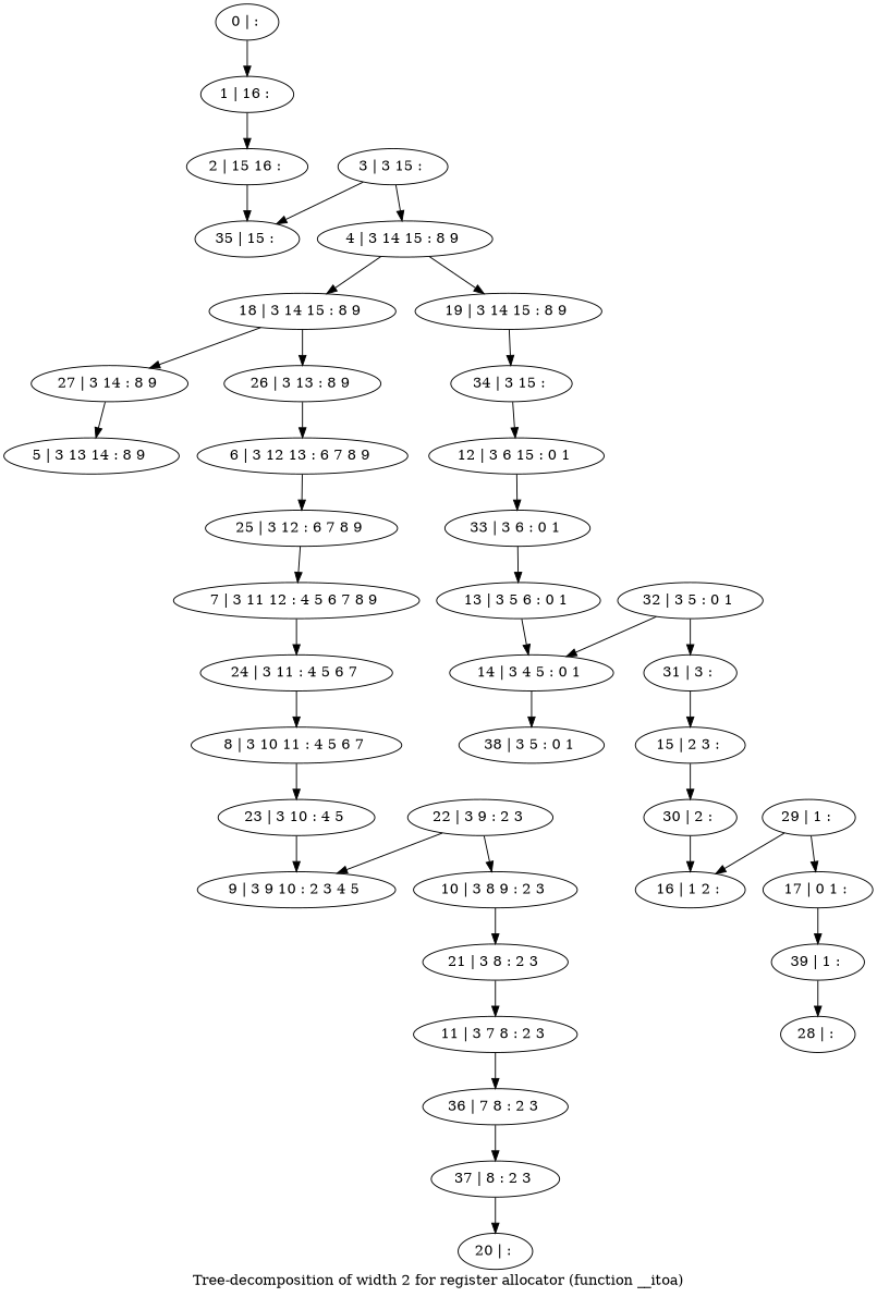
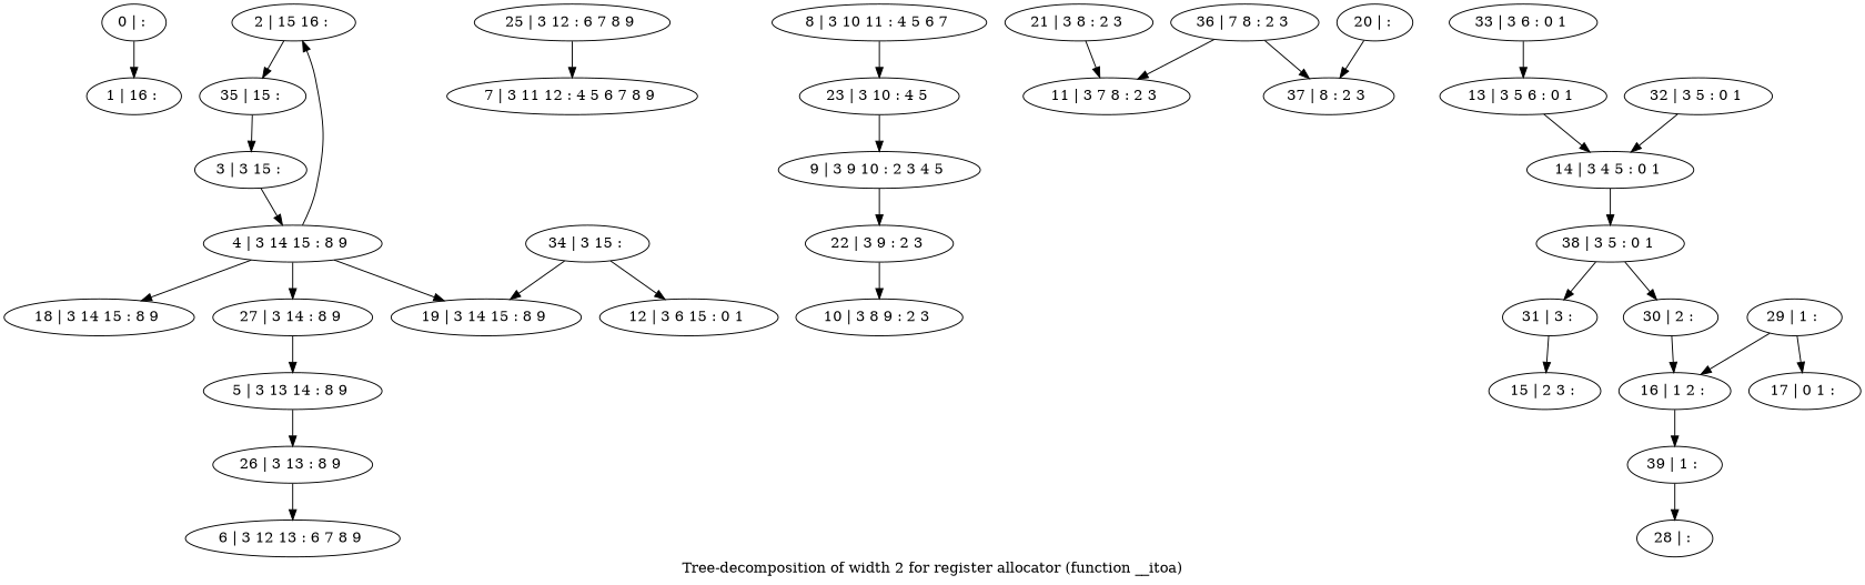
  digraph {
    label="Tree-decomposition of width 2 for register allocator (function __itoa)"
    n1 [label="0 | : "]
    n2 [label="1 | 16 : "]
    n3 [label="2 | 15 16 : "]
    n4 [label="35 | 15 : "]
    n5 [label="3 | 3 15 : "]
    n6 [label="4 | 3 14 15 : 8 9 "]
    n7 [label="18 | 3 14 15 : 8 9 "]
    n8 [label="19 | 3 14 15 : 8 9 "]
    n9 [label="27 | 3 14 : 8 9 "]
    n10 [label="34 | 3 15 : "]
    n11 [label="5 | 3 13 14 : 8 9 "]
    n12 [label="26 | 3 13 : 8 9 "]
    n13 [label="6 | 3 12 13 : 6 7 8 9 "]
    n14 [label="25 | 3 12 : 6 7 8 9 "]
    n15 [label="7 | 3 11 12 : 4 5 6 7 8 9 "]
-   n16 [label="24 | 3 11 : 4 5 6 7 "]
    n17 [label="8 | 3 10 11 : 4 5 6 7 "]
    n18 [label="23 | 3 10 : 4 5 "]
    n19 [label="9 | 3 9 10 : 2 3 4 5 "]
    n20 [label="22 | 3 9 : 2 3 "]
    n21 [label="10 | 3 8 9 : 2 3 "]
    n22 [label="21 | 3 8 : 2 3 "]
    n23 [label="11 | 3 7 8 : 2 3 "]
    n24 [label="36 | 7 8 : 2 3 "]
    n25 [label="37 | 8 : 2 3 "]
    n26 [label="12 | 3 6 15 : 0 1 "]
    n27 [label="33 | 3 6 : 0 1 "]
    n28 [label="13 | 3 5 6 : 0 1 "]
    n29 [label="14 | 3 4 5 : 0 1 "]
    n30 [label="32 | 3 5 : 0 1 "]
    n31 [label="38 | 3 5 : 0 1 "]
    n32 [label="31 | 3 : "]
    n33 [label="15 | 2 3 : "]
    n34 [label="30 | 2 : "]
    n35 [label="16 | 1 2 : "]
    n36 [label="29 | 1 : "]
    n37 [label="17 | 0 1 : "]
    n38 [label="39 | 1 : "]
    n39 [label="28 | : "]
    n40 [label="20 | : "]
    n1 -> n2
-   n2 -> n3
+   n6 -> n3
    n3 -> n4
-   n5 -> n4
+   n4 -> n5
    n5 -> n6
    n6 -> n7
    n6 -> n8
-   n7 -> n9
-   n8 -> n10
+   n6 -> n9
+   n10 -> n8
    n9 -> n11
    n10 -> n26
-   n7 -> n12
+   n11 -> n12
    n12 -> n13
-   n13 -> n14
    n14 -> n15
-   n15 -> n16
-   n16 -> n17
    n17 -> n18
    n18 -> n19
-   n20 -> n19
+   n19 -> n20
    n20 -> n21
-   n21 -> n22
    n22 -> n23
-   n23 -> n24
+   n24 -> n23
    n24 -> n25
-   n25 -> n40
-   n26 -> n27
+   n40 -> n25
    n27 -> n28
    n28 -> n29
    n29 -> n31
    n30 -> n29
-   n30 -> n32
+   n31 -> n32
    n32 -> n33
-   n33 -> n34
+   n31 -> n34
    n34 -> n35
    n36 -> n35
    n36 -> n37
-   n37 -> n38
+   n35 -> n38
    n38 -> n39
  }
